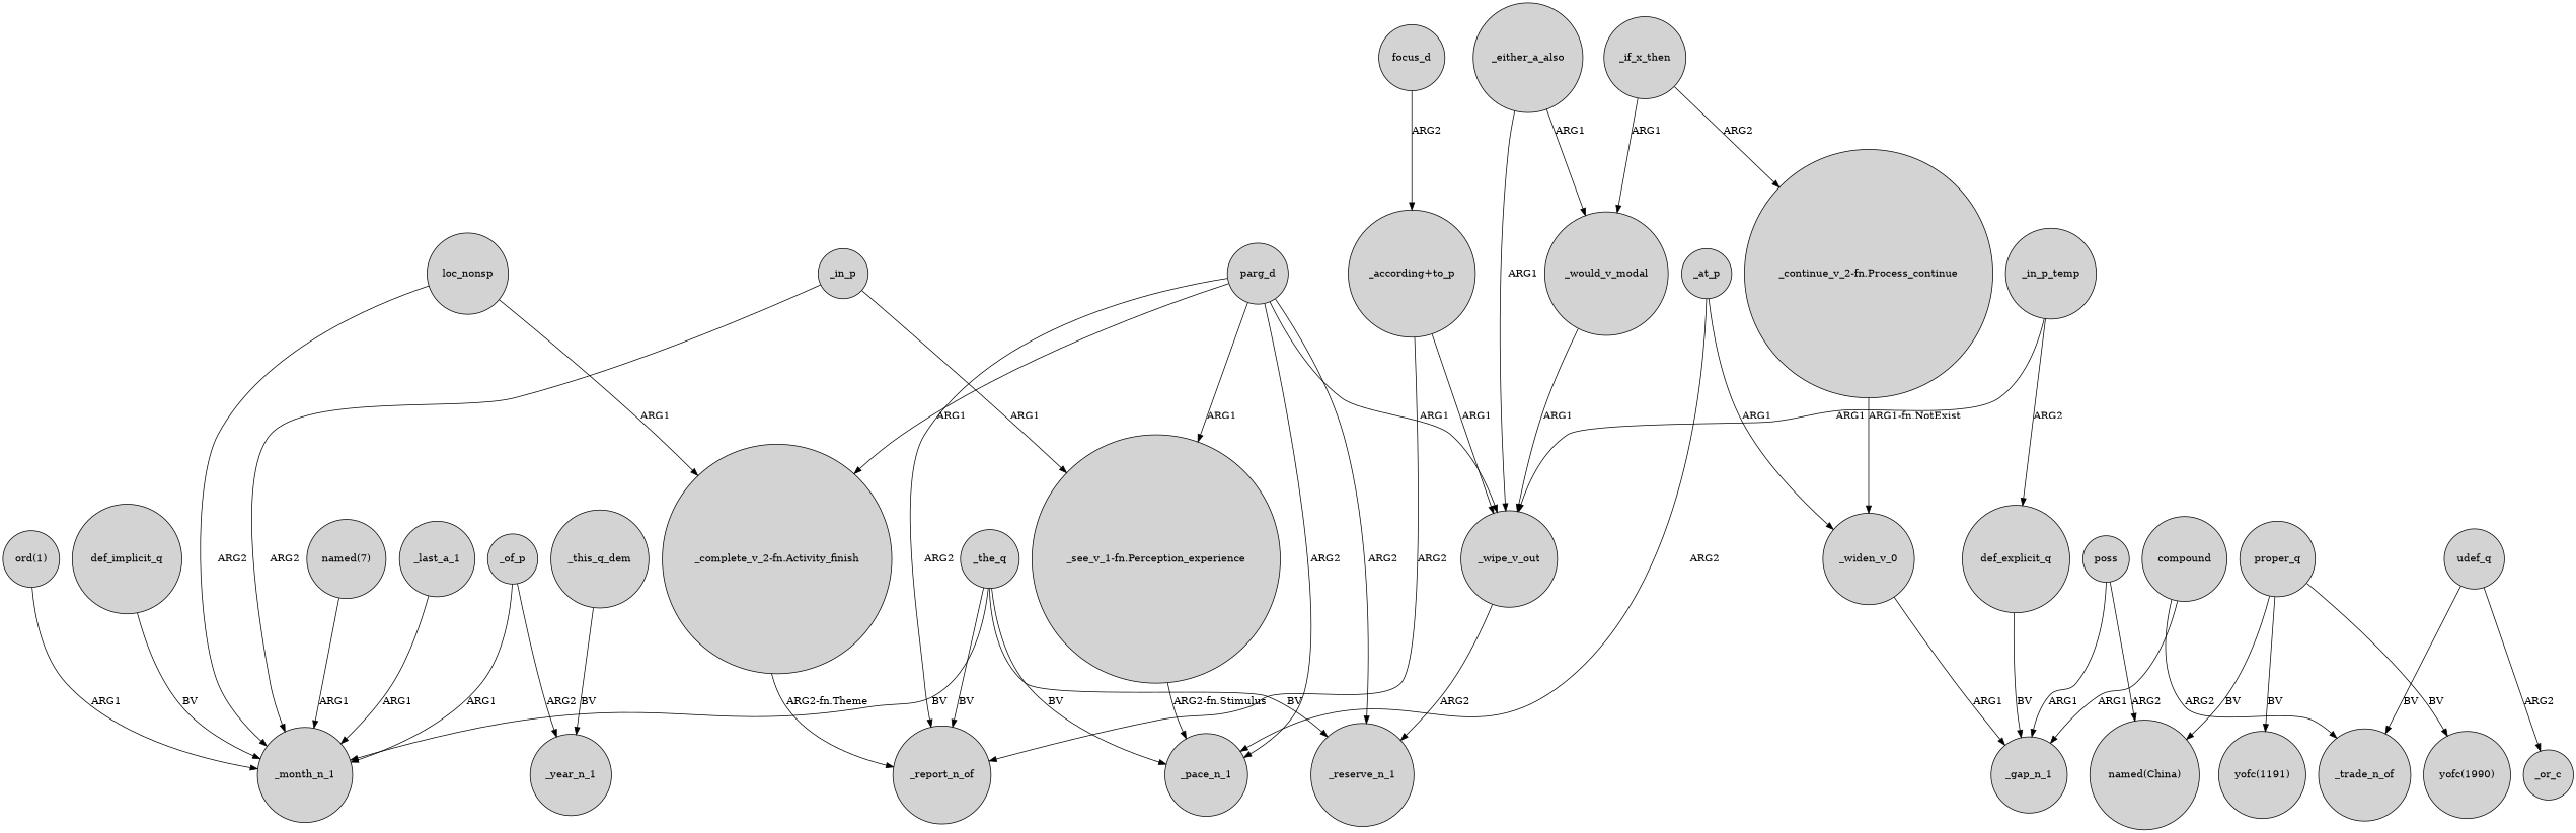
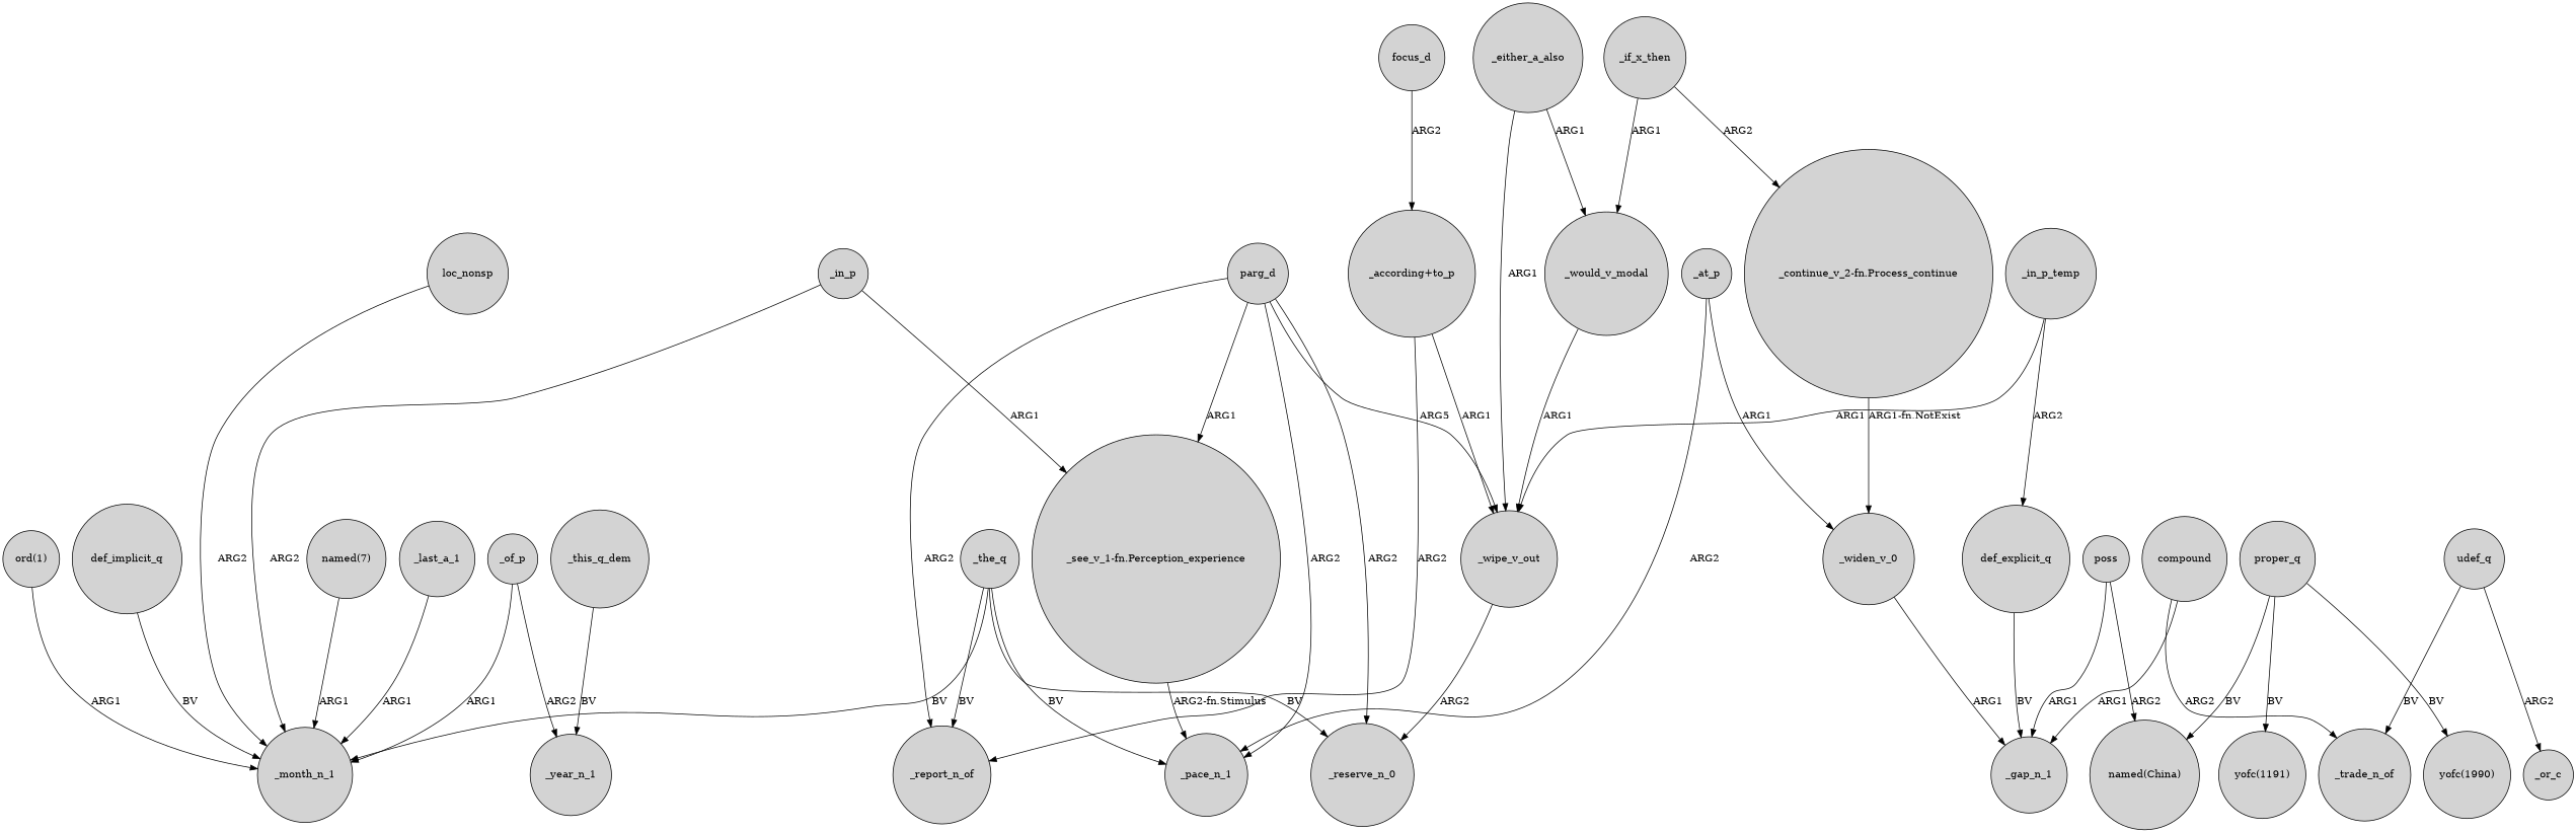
  digraph {
    node [shape=circle style=filled]
    _in_p
    _month_n_1
    "_see_v_1-fn.Perception_experience"
    _pace_n_1
    poss
    _gap_n_1
    "named(China)"
    udef_q
    _trade_n_of
    _or_c
    def_implicit_q
    n12 [label=_widen_v_0]
    "_continue_v_2-fn.Process_continue"
    _the_q
-   _reserve_n_1
+   _reserve_n_1 [label=_reserve_n_0]
    _report_n_of
    parg_d
    _wipe_v_out
-   "_complete_v_2-fn.Activity_finish"
    _either_a_also
    _would_v_modal
    _in_p_temp
    def_explicit_q
    _of_p
    _year_n_1
    proper_q
    n27 [label="yofc(1191)"]
    "yofc(1990)"
    "_according+to_p"
    _at_p
    loc_nonsp
    compound
    focus_d
    n34 [label="named(7)"]
    _last_a_1
    _if_x_then
    "ord(1)"
    _this_q_dem
    _in_p -> _month_n_1 [label=ARG2]
    _in_p -> "_see_v_1-fn.Perception_experience" [label=ARG1]
    "_see_v_1-fn.Perception_experience" -> _pace_n_1 [label="ARG2-fn.Stimulus"]
    poss -> _gap_n_1 [label=ARG1]
    poss -> "named(China)" [label=ARG2]
    udef_q -> _trade_n_of [label=BV]
    udef_q -> _or_c [label=ARG2]
    def_implicit_q -> _month_n_1 [label=BV]
    n12 -> _gap_n_1 [label=ARG1]
    "_continue_v_2-fn.Process_continue" -> n12 [label="ARG1-fn.NotExist"]
    _the_q -> _month_n_1 [label=BV]
    _the_q -> _pace_n_1 [label=BV]
    _the_q -> _reserve_n_1 [label=BV]
    _the_q -> _report_n_of [label=BV]
    parg_d -> "_see_v_1-fn.Perception_experience" [label=ARG1]
    parg_d -> _pace_n_1 [label=ARG2]
    parg_d -> _reserve_n_1 [label=ARG2]
    parg_d -> _report_n_of [label=ARG2]
-   parg_d -> _wipe_v_out [label=ARG1]
-   parg_d -> "_complete_v_2-fn.Activity_finish" [label=ARG1]
+   parg_d -> _wipe_v_out [label=ARG5]
    _wipe_v_out -> _reserve_n_1 [label=ARG2]
-   "_complete_v_2-fn.Activity_finish" -> _report_n_of [label="ARG2-fn.Theme"]
    _either_a_also -> _wipe_v_out [label=ARG1]
    _either_a_also -> _would_v_modal [label=ARG1]
    _would_v_modal -> _wipe_v_out [label=ARG1]
    _in_p_temp -> _wipe_v_out [label=ARG1]
    _in_p_temp -> def_explicit_q [label=ARG2]
    def_explicit_q -> _gap_n_1 [label=BV]
    _of_p -> _month_n_1 [label=ARG1]
    _of_p -> _year_n_1 [label=ARG2]
    proper_q -> "named(China)" [label=BV]
    proper_q -> n27 [label=BV]
    proper_q -> "yofc(1990)" [label=BV]
    "_according+to_p" -> _report_n_of [label=ARG2]
    "_according+to_p" -> _wipe_v_out [label=ARG1]
    _at_p -> _pace_n_1 [label=ARG2]
    _at_p -> n12 [label=ARG1]
    loc_nonsp -> _month_n_1 [label=ARG2]
-   loc_nonsp -> "_complete_v_2-fn.Activity_finish" [label=ARG1]
    compound -> _gap_n_1 [label=ARG1]
    compound -> _trade_n_of [label=ARG2]
    focus_d -> "_according+to_p" [label=ARG2]
    n34 -> _month_n_1 [label=ARG1]
    _last_a_1 -> _month_n_1 [label=ARG1]
    _if_x_then -> "_continue_v_2-fn.Process_continue" [label=ARG2]
    _if_x_then -> _would_v_modal [label=ARG1]
    "ord(1)" -> _month_n_1 [label=ARG1]
    _this_q_dem -> _year_n_1 [label=BV]
  }
